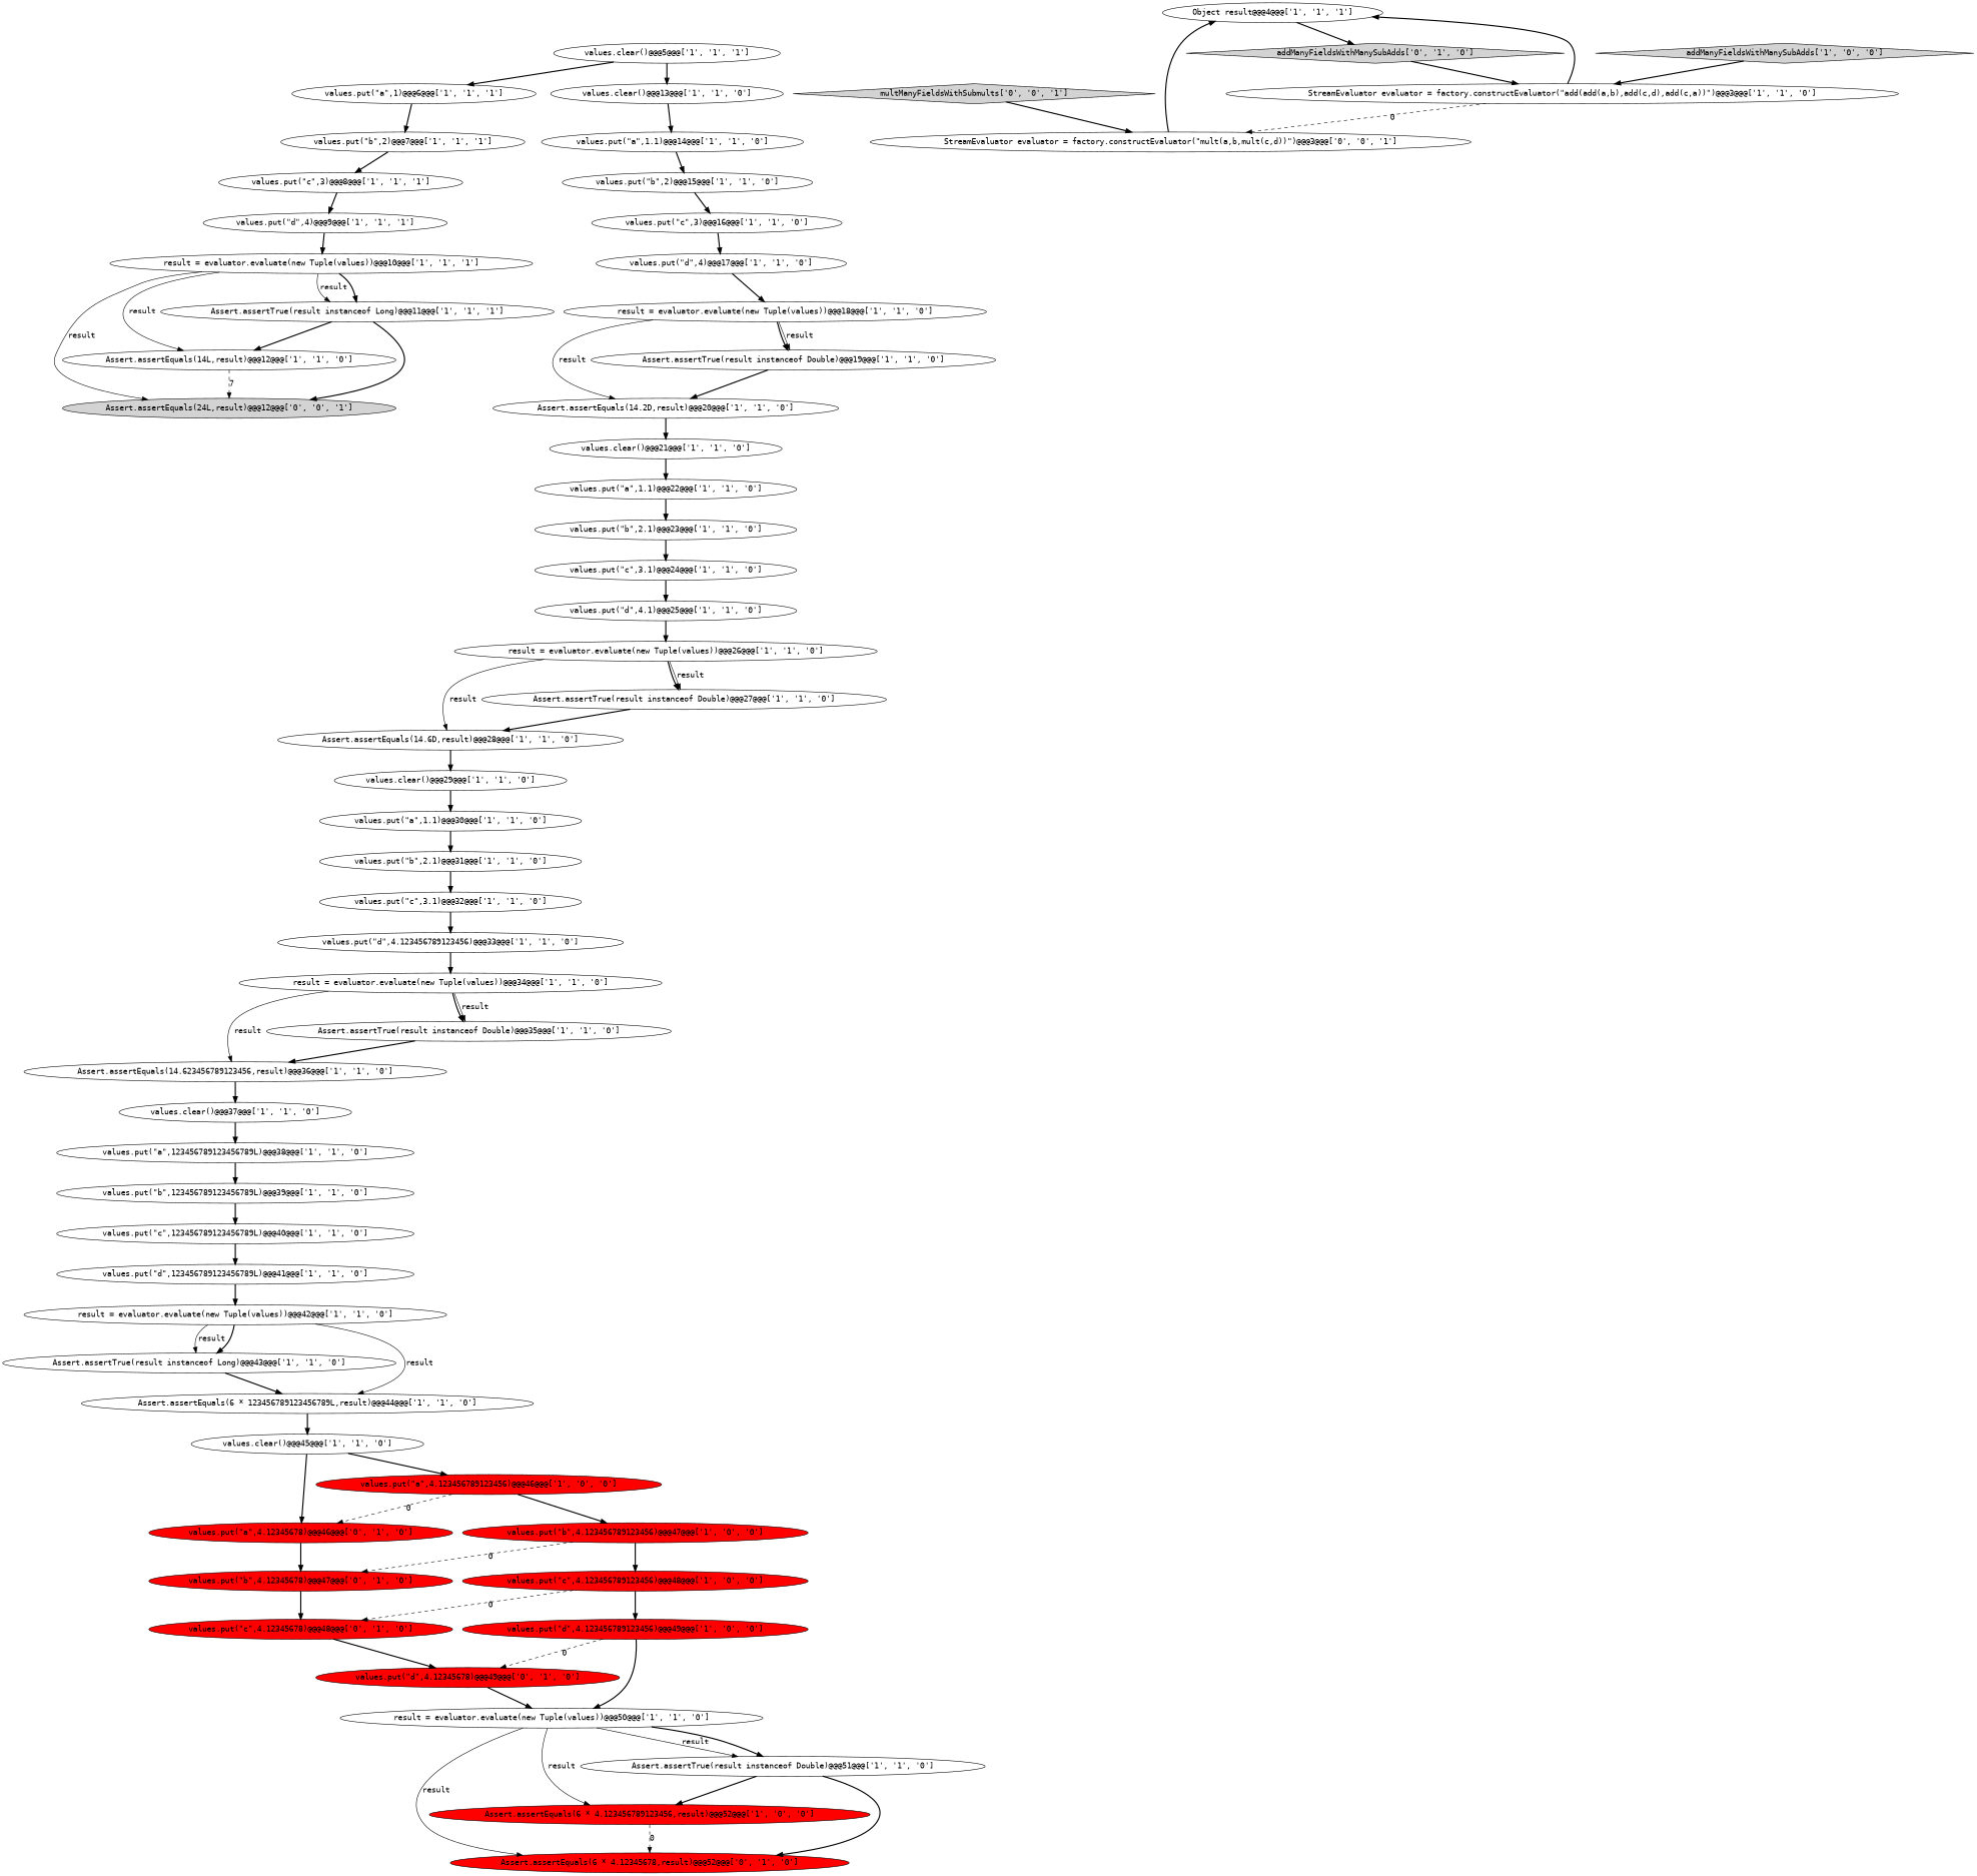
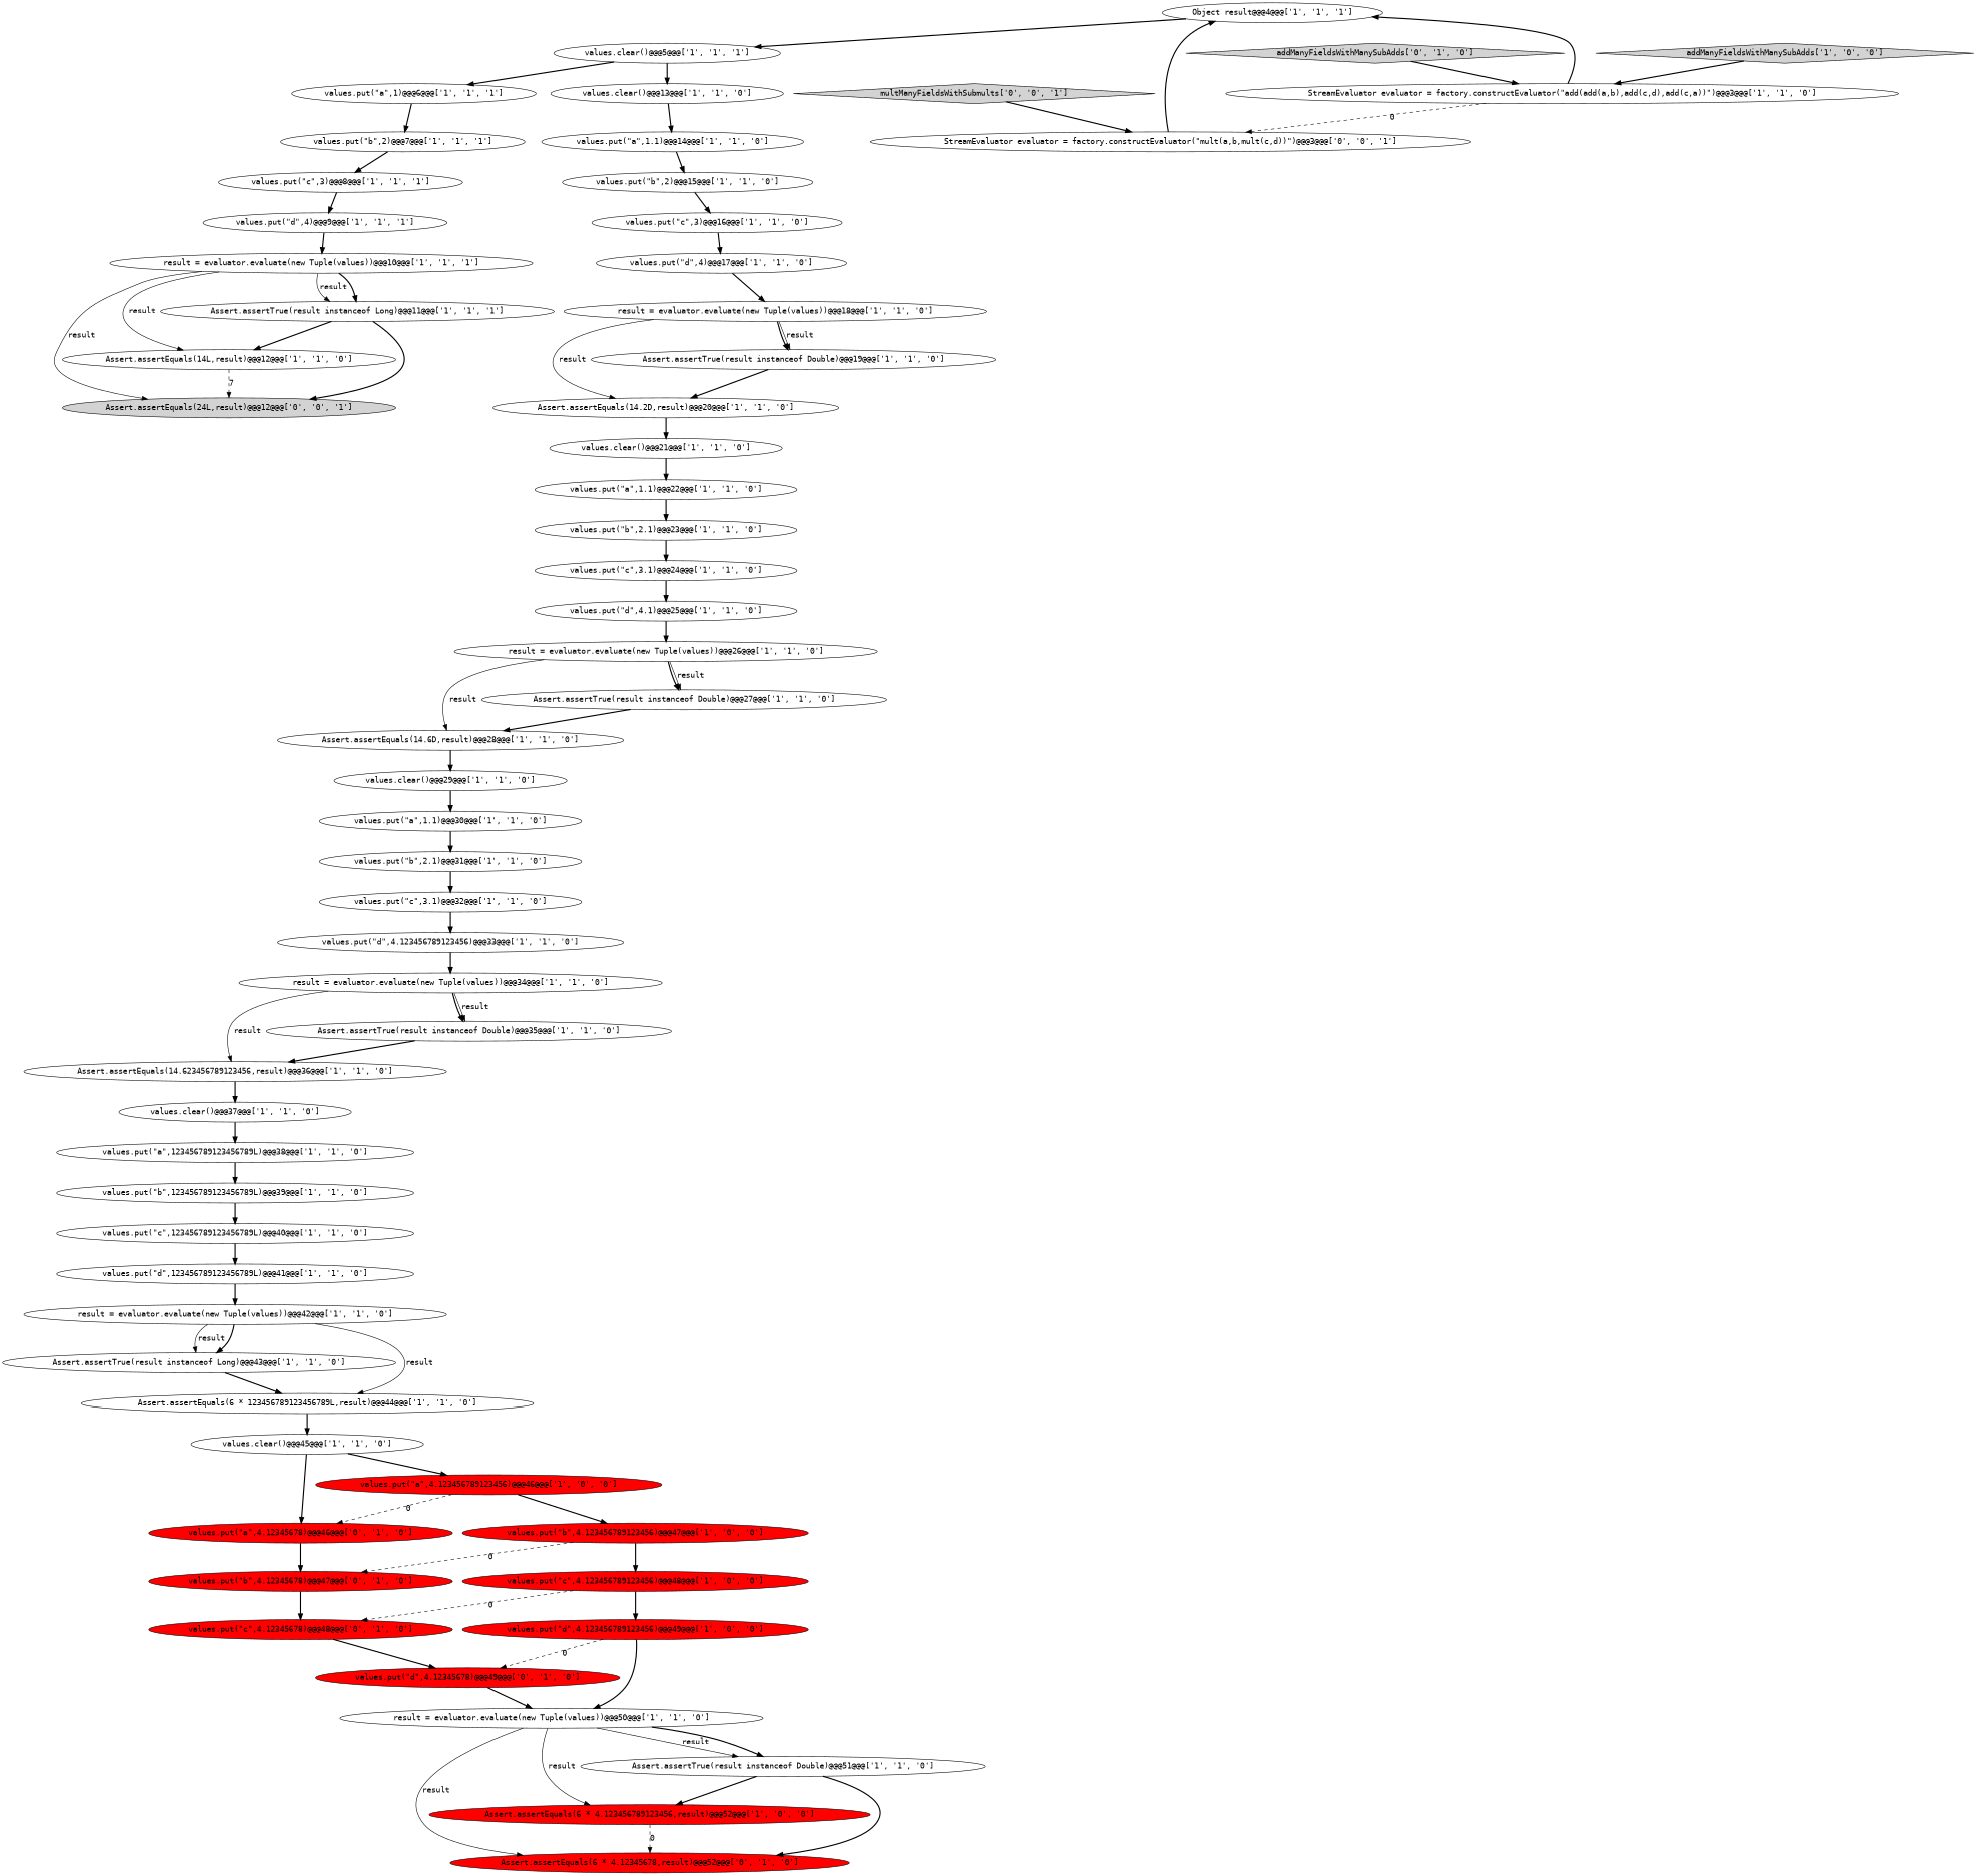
  digraph {
    fontname="DejaVu Sans Mono"
    node [fillcolor=white fontname="DejaVu Sans Mono" shape=ellipse style=filled]
    edge [fontname="DejaVu Sans Mono" style=bold]
    n1 [label="values.clear()@@@21@@@['1', '1', '0']"]
    n2 [label="values.put(\"a\",1.1)@@@22@@@['1', '1', '0']"]
    n3 [label="values.put(\"b\",2.1)@@@23@@@['1', '1', '0']"]
    n4 [label="values.put(\"a\",1.1)@@@30@@@['1', '1', '0']"]
    n5 [label="values.put(\"b\",2.1)@@@31@@@['1', '1', '0']"]
    n6 [label="values.put(\"c\",3.1)@@@32@@@['1', '1', '0']"]
    n7 [label="values.put(\"a\",1)@@@6@@@['1', '1', '1']"]
    n8 [label="values.put(\"b\",2)@@@7@@@['1', '1', '1']"]
    n9 [label="values.put(\"c\",3)@@@8@@@['1', '1', '1']"]
    n10 [label="values.put(\"c\",3.1)@@@24@@@['1', '1', '0']"]
    n11 [label="values.put(\"d\",4.1)@@@25@@@['1', '1', '0']"]
    n12 [label="result = evaluator.evaluate(new Tuple(values))@@@26@@@['1', '1', '0']"]
    n13 [label="values.put(\"d\",4)@@@9@@@['1', '1', '1']"]
    n14 [fillcolor=red label="Assert.assertEquals(6 * 4.123456789123456,result)@@@52@@@['1', '0', '0']"]
    n15 [fillcolor=red label="Assert.assertEquals(6 * 4.12345678,result)@@@52@@@['0', '1', '0']"]
    n16 [fillcolor=lightgray label="Assert.assertEquals(24L,result)@@@12@@@['0', '0', '1']"]
    n17 [label="values.clear()@@@5@@@['1', '1', '1']"]
    n18 [label="values.clear()@@@13@@@['1', '1', '0']"]
    n19 [label="values.put(\"b\",123456789123456789L)@@@39@@@['1', '1', '0']"]
    n20 [label="values.put(\"c\",123456789123456789L)@@@40@@@['1', '1', '0']"]
    n21 [label="values.put(\"d\",123456789123456789L)@@@41@@@['1', '1', '0']"]
    n22 [fillcolor=red label="values.put(\"d\",4.12345678)@@@49@@@['0', '1', '0']"]
    n23 [label="result = evaluator.evaluate(new Tuple(values))@@@50@@@['1', '1', '0']"]
    n24 [label="Assert.assertTrue(result instanceof Double)@@@51@@@['1', '1', '0']"]
    n25 [label="Assert.assertEquals(14.623456789123456,result)@@@36@@@['1', '1', '0']"]
    n26 [label="values.clear()@@@37@@@['1', '1', '0']"]
    n27 [label="values.put(\"a\",123456789123456789L)@@@38@@@['1', '1', '0']"]
    n28 [label="Assert.assertEquals(14.2D,result)@@@20@@@['1', '1', '0']"]
    n29 [label="Assert.assertTrue(result instanceof Long)@@@43@@@['1', '1', '0']"]
    n30 [label="Assert.assertEquals(6 * 123456789123456789L,result)@@@44@@@['1', '1', '0']"]
    n31 [label="values.clear()@@@45@@@['1', '1', '0']"]
    n32 [label="Assert.assertEquals(14.6D,result)@@@28@@@['1', '1', '0']"]
    n33 [label="values.clear()@@@29@@@['1', '1', '0']"]
    n34 [fillcolor=red label="values.put(\"c\",4.12345678)@@@48@@@['0', '1', '0']"]
    n35 [fillcolor=red label="values.put(\"b\",4.123456789123456)@@@47@@@['1', '0', '0']"]
    n36 [fillcolor=red label="values.put(\"b\",4.12345678)@@@47@@@['0', '1', '0']"]
    n37 [fillcolor=red label="values.put(\"c\",4.123456789123456)@@@48@@@['1', '0', '0']"]
    n38 [fillcolor=red label="values.put(\"d\",4.123456789123456)@@@49@@@['1', '0', '0']"]
    n39 [fillcolor=red label="values.put(\"a\",4.12345678)@@@46@@@['0', '1', '0']"]
    n40 [label="result = evaluator.evaluate(new Tuple(values))@@@42@@@['1', '1', '0']"]
    n41 [label="Assert.assertEquals(14L,result)@@@12@@@['1', '1', '0']"]
    n42 [label="values.put(\"a\",1.1)@@@14@@@['1', '1', '0']"]
    n43 [label="values.put(\"b\",2)@@@15@@@['1', '1', '0']"]
    n44 [label="values.put(\"c\",3)@@@16@@@['1', '1', '0']"]
    n45 [label="values.put(\"d\",4)@@@17@@@['1', '1', '0']"]
    n46 [fillcolor=lightgray label="multManyFieldsWithSubmults['0', '0', '1']" shape=diamond]
    n47 [label="StreamEvaluator evaluator = factory.constructEvaluator(\"mult(a,b,mult(c,d))\")@@@3@@@['0', '0', '1']"]
    n48 [label="Object result@@@4@@@['1', '1', '1']"]
    n49 [label="Assert.assertTrue(result instanceof Double)@@@19@@@['1', '1', '0']"]
    n50 [label="values.put(\"d\",4.123456789123456)@@@33@@@['1', '1', '0']"]
    n51 [label="result = evaluator.evaluate(new Tuple(values))@@@34@@@['1', '1', '0']"]
    n52 [label="Assert.assertTrue(result instanceof Double)@@@35@@@['1', '1', '0']"]
    n53 [label="result = evaluator.evaluate(new Tuple(values))@@@10@@@['1', '1', '1']"]
    n54 [label="Assert.assertTrue(result instanceof Long)@@@11@@@['1', '1', '1']"]
    n55 [fillcolor=lightgray label="addManyFieldsWithManySubAdds['0', '1', '0']" shape=diamond]
    n56 [label="StreamEvaluator evaluator = factory.constructEvaluator(\"add(add(a,b),add(c,d),add(c,a))\")@@@3@@@['1', '1', '0']"]
    n57 [fillcolor=red label="values.put(\"a\",4.123456789123456)@@@46@@@['1', '0', '0']"]
    n58 [label="Assert.assertTrue(result instanceof Double)@@@27@@@['1', '1', '0']"]
    n59 [fillcolor=lightgray label="addManyFieldsWithManySubAdds['1', '0', '0']" shape=diamond]
    n60 [label="result = evaluator.evaluate(new Tuple(values))@@@18@@@['1', '1', '0']"]
    n1 -> n2
    n2 -> n3
    n3 -> n10
    n4 -> n5
    n5 -> n6
    n6 -> n50
    n7 -> n8
    n8 -> n9
    n9 -> n13
    n10 -> n11
    n11 -> n12
    n12 -> n32 [label=result style=solid]
    n12 -> n58 [label=result style=solid]
    n12 -> n58
    n13 -> n53
    n14 -> n15 [label=0 style=dashed]
    n17 -> n7
    n17 -> n18
    n18 -> n42
    n19 -> n20
    n20 -> n21
    n21 -> n40
    n22 -> n23
    n23 -> n14 [label=result style=solid]
    n23 -> n15 [label=result style=solid]
    n23 -> n24 [label=result style=solid]
    n23 -> n24
    n24 -> n14
    n24 -> n15
    n25 -> n26
    n26 -> n27
    n27 -> n19
    n28 -> n1
    n29 -> n30
    n30 -> n31
    n31 -> n39
    n31 -> n57
    n32 -> n33
    n33 -> n4
    n34 -> n22
    n35 -> n36 [label=0 style=dashed]
    n35 -> n37
    n36 -> n34
    n37 -> n34 [label=0 style=dashed]
    n37 -> n38
    n38 -> n22 [label=0 style=dashed]
    n38 -> n23
    n39 -> n36
    n40 -> n29
    n40 -> n29 [label=result style=solid]
    n40 -> n30 [label=result style=solid]
    n41 -> n16 [label=7 style=dashed]
    n42 -> n43
    n43 -> n44
    n44 -> n45
    n45 -> n60
    n46 -> n47
    n47 -> n48
-   n48 -> n55
+   n48 -> n17
    n49 -> n28
    n50 -> n51
    n51 -> n25 [label=result style=solid]
    n51 -> n52 [label=result style=solid]
    n51 -> n52
    n52 -> n25
    n53 -> n16 [label=result style=solid]
    n53 -> n41 [label=result style=solid]
    n53 -> n54
    n53 -> n54 [label=result style=solid]
    n54 -> n16
    n54 -> n41
    n55 -> n56
    n56 -> n47 [label=0 style=dashed]
    n56 -> n48
    n57 -> n35
    n57 -> n39 [label=0 style=dashed]
    n58 -> n32
    n59 -> n56
    n60 -> n28 [label=result style=solid]
    n60 -> n49 [label=result style=solid]
    n60 -> n49
  }
